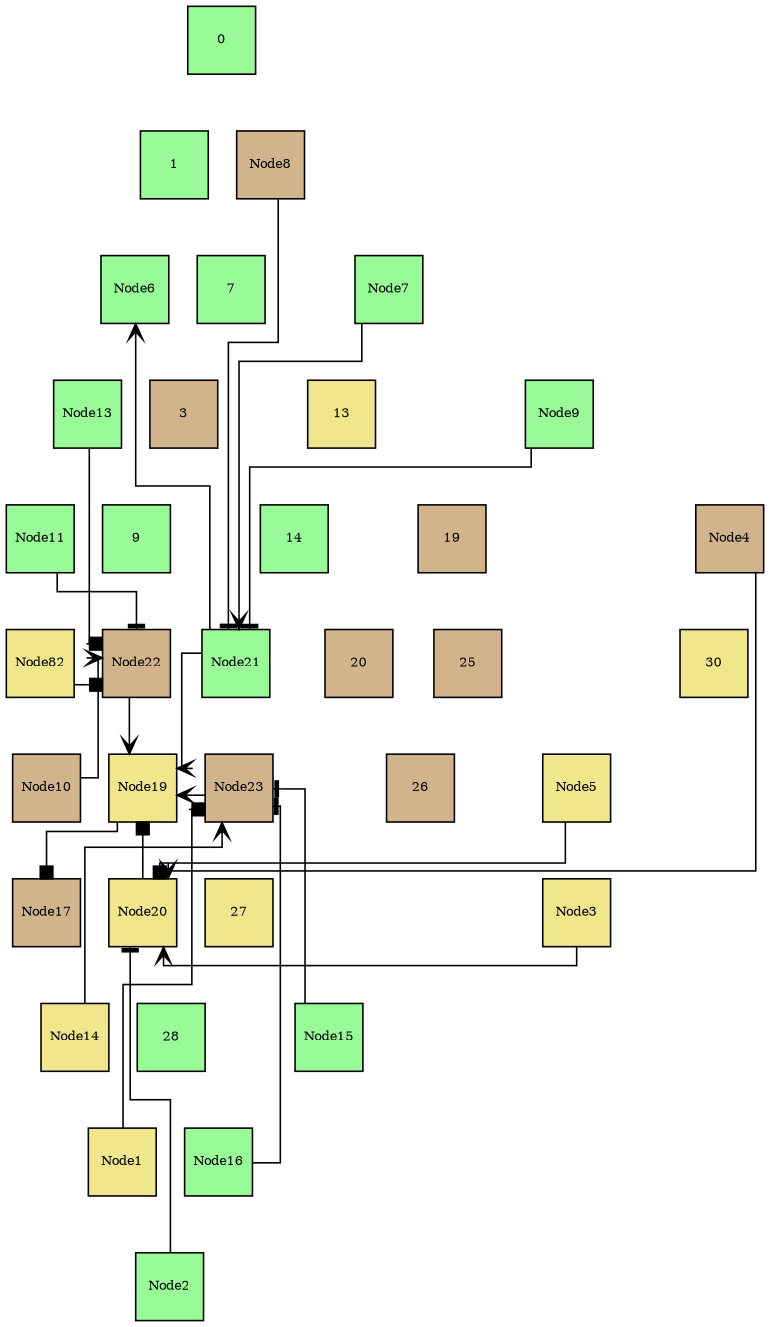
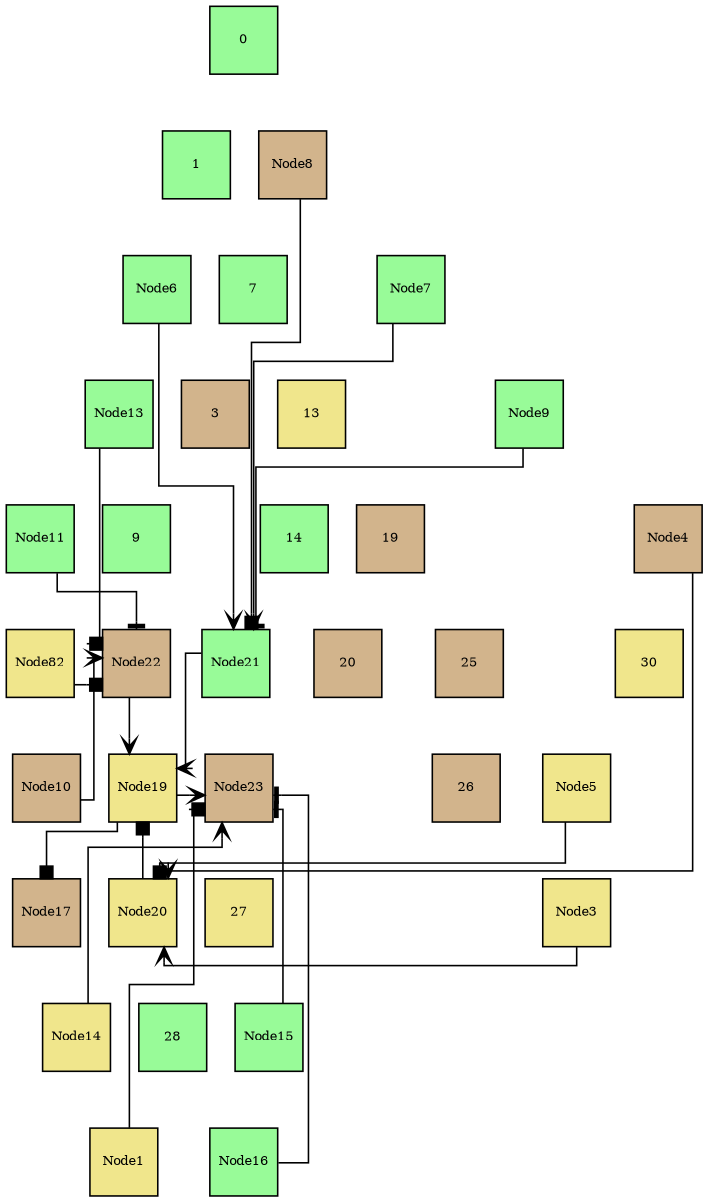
  digraph {
    rank=same
    rankdir=TB
    splines=ortho
    node [fillcolor=palegreen fixedsize=true fontsize=8 shape=square style=filled]
    edge [constraint=true style=invis]
    n1 [label=0 width=0.6]
    n2 [label=1 width=0.6]
    n3 [fillcolor=tan label=Node8 width=0.6]
    n4 [label=Node6 width=0.6]
    n5 [label=7 width=0.6]
    n6 [label=Node21 width=0.6]
    n7 [label=Node7 width=0.6]
    n8 [label=Node13 width=0.6]
    n9 [fillcolor=tan label=3 width=0.6]
    n10 [fillcolor=khaki label=13 width=0.6]
    n11 [label=Node11 width=0.6]
    n12 [label=9 width=0.6]
    n13 [fillcolor=tan label=Node22 width=0.6]
    n14 [label=14 width=0.6]
    n15 [fillcolor=khaki label=Node19 width=0.6]
    n16 [fillcolor=tan label=Node23 width=0.6]
    n17 [fillcolor=khaki label=Node82 width=0.6]
    n18 [fillcolor=tan label=Node10 width=0.6]
    n19 [fillcolor=tan label=Node17 width=0.6]
    n20 [label=Node9 width=0.6]
    n21 [fillcolor=tan label=19 width=0.6]
    n22 [fillcolor=tan label=20 width=0.6]
    n23 [fillcolor=khaki label=Node20 width=0.6]
    n24 [fillcolor=khaki label=Node14 width=0.6]
    n25 [fillcolor=tan label=Node4 width=0.6]
    n26 [fillcolor=tan label=25 width=0.6]
    n27 [fillcolor=tan label=26 width=0.6]
    n28 [fillcolor=khaki label=27 width=0.6]
    n29 [label=28 width=0.6]
    n30 [fillcolor=khaki label=Node1 width=0.6]
    n31 [fillcolor=khaki label=30 width=0.6]
    n32 [fillcolor=khaki label=Node5 width=0.6]
    n33 [fillcolor=khaki label=Node3 width=0.6]
    n34 [label=Node15 width=0.6]
    n35 [label=Node16 width=0.6]
-   n36 [label=Node2 width=0.6]
    n1 -> n2
    n1 -> n3
    n2 -> n4
    n2 -> n5
    n3 -> n5
-   n3 -> n6 [arrowhead=tee constraint=false style=vis]
+   n3 -> n6 [arrowhead=box constraint=false style=vis]
    n3 -> n7
-   n6 -> n4 [arrowhead=vee constraint=false style=vis]
+   n4 -> n6 [arrowhead=vee constraint=false style=vis]
    n4 -> n8
    n4 -> n9
    n5 -> n9
    n5 -> n10
    n6 -> n15 [arrowhead=vee constraint=false style=vis]
    n6 -> n15
    n6 -> n16
    n7 -> n6 [arrowhead=vee constraint=false style=vis]
    n7 -> n10
    n7 -> n20
    n8 -> n11
    n8 -> n12
    n8 -> n13 [arrowhead=box constraint=false style=vis]
    n9 -> n12
    n9 -> n14
    n10 -> n14
    n10 -> n21
    n11 -> n13 [arrowhead=tee constraint=false style=vis]
    n11 -> n13
    n11 -> n17
    n12 -> n6
    n12 -> n13
    n13 -> n15 [arrowhead=vee constraint=false style=vis]
    n13 -> n15
    n13 -> n18
    n14 -> n6
    n14 -> n22
    n15 -> n19 [arrowhead=box constraint=false style=vis]
    n15 -> n19
    n15 -> n23
-   n16 -> n15 [arrowhead=vee constraint=false style=vis]
+   n15 -> n16 [arrowhead=vee constraint=false style=vis]
    n16 -> n23
    n16 -> n28
    n17 -> n13 [arrowhead=box constraint=false style=vis]
    n17 -> n18
    n18 -> n13 [arrowhead=vee constraint=false style=vis]
    n18 -> n19
    n19 -> n24
    n20 -> n6 [arrowhead=tee constraint=false style=vis]
    n20 -> n21
    n20 -> n25
    n21 -> n22
    n21 -> n26
    n22 -> n16
    n22 -> n27
    n23 -> n15 [arrowhead=box constraint=false style=vis]
    n23 -> n24
    n23 -> n29
    n24 -> n16 [arrowhead=vee constraint=false style=vis]
    n24 -> n30
    n25 -> n23 [arrowhead=vee constraint=false style=vis]
    n25 -> n26
    n25 -> n31
    n26 -> n27
    n26 -> n32
    n27 -> n28
    n27 -> n33
    n28 -> n29
    n28 -> n34
    n29 -> n30
    n29 -> n35
    n30 -> n16 [arrowhead=box constraint=false style=vis]
-   n30 -> n36
    n31 -> n32
    n32 -> n23 [arrowhead=box constraint=false style=vis]
    n32 -> n33
    n33 -> n23 [arrowhead=vee constraint=false style=vis]
    n33 -> n34
    n34 -> n16 [arrowhead=tee constraint=false style=vis]
    n34 -> n35
    n35 -> n16 [arrowhead=tee constraint=false style=vis]
-   n35 -> n36
-   n36 -> n23 [arrowhead=tee constraint=false style=vis]
  }
